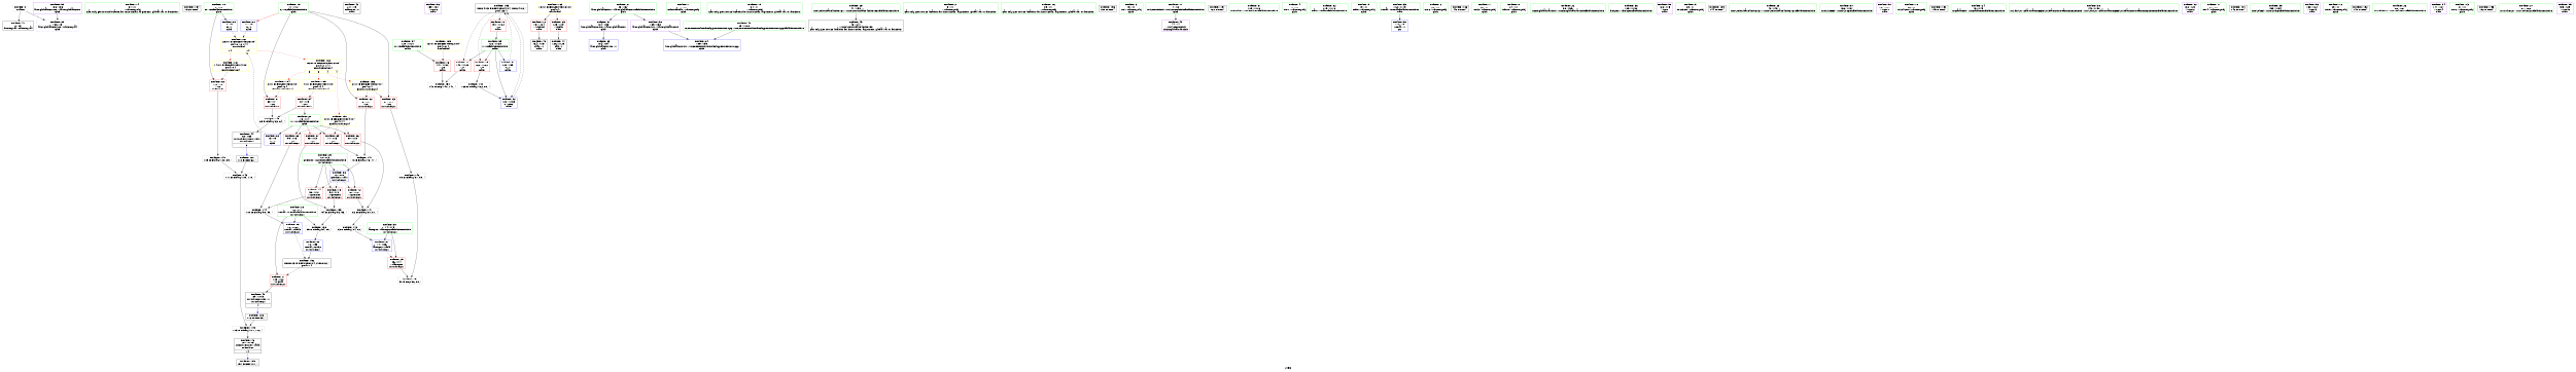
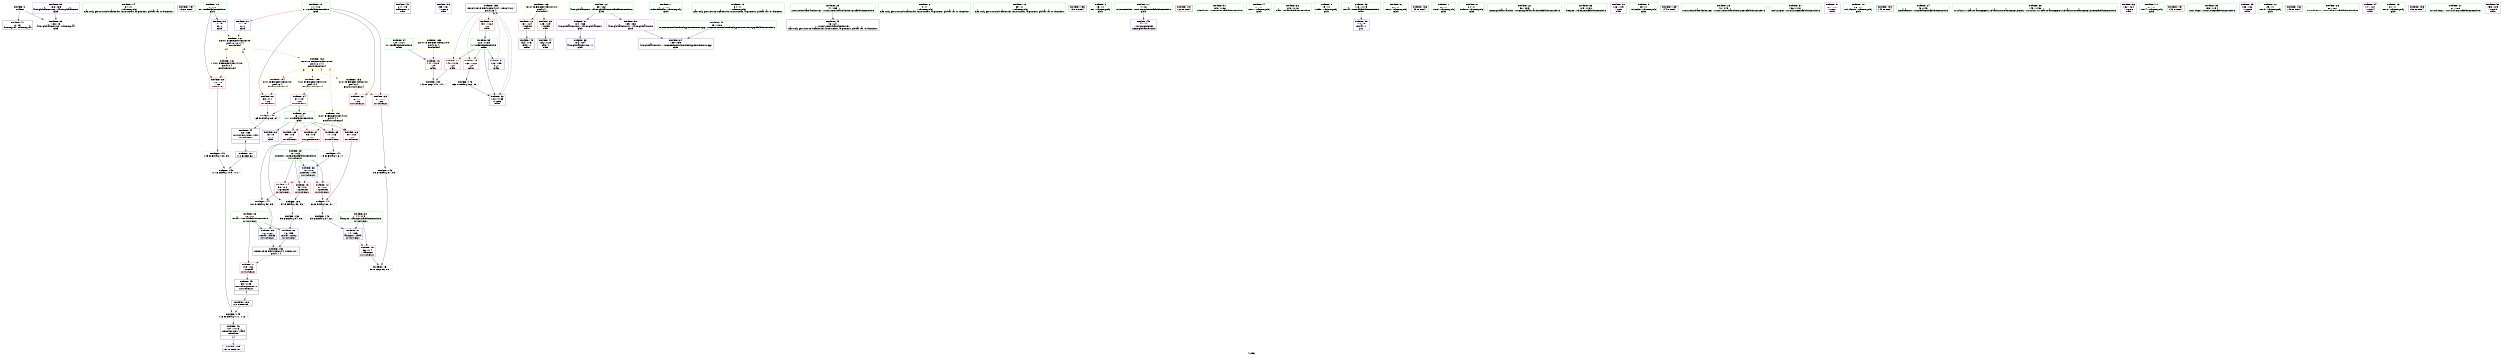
  digraph {
    label=SVFG
    node [color=green shape=record]
    edge [style=solid]
    n1 [color=grey label="{NodeID: 0\nNullPtr}"]
    n2 [color=black label="{NodeID: 41\n2\<--3\ndummyVal\<--dummyVal\n}"]
    n3 [color=blue label="{NodeID: 85\n186\<--3\nllvm.global_ctors_2\<--dummyVal\nGlob }" style=dotted]
    n4 [label="{NodeID: 14\n34\<--1\n\<--dummyObj\nCan only get source location for instruction, argument, global var or function.}"]
    n5 [color=black label="{NodeID: 194\n156 = PHI()\n}"]
    n6 [label="{NodeID: 28\n70\<--71\nretval\<--retval_field_insensitive\n_Z7solve_2v\n}"]
    n7 [color=red label="{NodeID: 71\n103\<--70\n\<--retval\n_Z7solve_2v\n}"]
    n8 [color=blue label="{NodeID: 88\n70\<--95\nretval\<--sub2\n_Z7solve_2v\n}"]
    n9 [color=blue label="{NodeID: 89\n70\<--100\nretval\<--add3\n_Z7solve_2v\n}"]
    n10 [color=black label="{NodeID: 45\n69\<--103\n_Z7solve_2v_ret\<--\n_Z7solve_2v\n|{<s0>4}}"]
    n11 [color=black label="{NodeID: 152\nMR_8V_3 = PHI(MR_8V_4, MR_8V_2, )\npts\{71 \}\n}"]
    n12 [color=black label="{NodeID: 188\n112 = PHI(69, )\n}"]
    n13 [color=black label="{NodeID: 42\n117\<--9\nmain_ret\<--\nmain\n}"]
    n14 [color=grey label="{NodeID: 139\n94 = Binary(92, 93, )\n}"]
    n15 [color=grey label="{NodeID: 138\n95 = Binary(94, 89, )\n}"]
    n16 [color=purple label="{NodeID: 56\n159\<--31\n\<--.str.6\nmain\n}"]
    n17 [color=black label="{NodeID: 153\nMR_24V_3 = PHI(MR_24V_4, MR_24V_2, )\npts\{123 \}\n}"]
    n18 [color=red label="{NodeID: 77\n140\<--122\n\<--t\nmain\n}"]
    n19 [color=red label="{NodeID: 78\n151\<--122\n\<--t\nmain\n}"]
    n20 [color=red label="{NodeID: 79\n162\<--122\n\<--t\nmain\n}"]
    n21 [color=blue label="{NodeID: 92\n122\<--163\nt\<--inc\nmain\n}"]
    n22 [color=grey label="{NodeID: 150\n142 = cmp(140, 141, )\n}"]
    n23 [label="{NodeID: 35\n122\<--123\nt\<--t_field_insensitive\nmain\n}"]
    n24 [color=grey label="{NodeID: 148\n163 = Binary(162, 89, )\n}"]
    n25 [color=red label="{NodeID: 70\n131\<--24\n\<--stdout\nmain\n}"]
    n26 [color=black label="{NodeID: 48\n134\<--131\ncall1\<--\nmain\n}"]
    n27 [color=yellow label="{NodeID: 167\n26V_1 = ENCHI(MR_26V_0)\npts\{10 12 14 \}\nFun[main]|{<s0>14|<s1>14}}" style=double]
    n28 [color=yellow label="{NodeID: 161\n14V_1 = ENCHI(MR_14V_0)\npts\{10 \}\nFun[_Z5solvev]}" style=double]
    n29 [color=yellow label="{NodeID: 162\n16V_1 = ENCHI(MR_16V_0)\npts\{12 14 \}\nFun[_Z5solvev]|{<s0>3|<s1>3|<s2>4|<s3>4}}" style=double]
    n30 [color=red label="{NodeID: 60\n108\<--8\n\<--R\n_Z5solvev\n}"]
    n31 [color=yellow label="{NodeID: 154\n2V_1 = ENCHI(MR_2V_0)\npts\{12 \}\nFun[_Z7solve_1v]}" style=double]
    n32 [color=yellow label="{NodeID: 155\n4V_1 = ENCHI(MR_4V_0)\npts\{14 \}\nFun[_Z7solve_1v]}" style=double]
    n33 [color=yellow label="{NodeID: 156\n2V_1 = ENCHI(MR_2V_0)\npts\{12 \}\nFun[_Z7solve_2v]}" style=double]
    n34 [color=yellow label="{NodeID: 157\n8V_1 = ENCHI(MR_4V_0)\npts\{14 \}\nFun[_Z7solve_2v]}" style=double]
    n35 [color=grey label="{NodeID: 140\n109 = Binary(108, 89, )\n}"]
    n36 [color=red label="{NodeID: 61\n63\<--11\n\<--C\n_Z7solve_1v\n}"]
    n37 [color=red label="{NodeID: 64\n64\<--13\n\<--W\n_Z7solve_1v\n}"]
    n38 [color=red label="{NodeID: 62\n76\<--11\n\<--C\n_Z7solve_2v\n}"]
    n39 [color=red label="{NodeID: 63\n87\<--11\n\<--C\n_Z7solve_2v\n}"]
    n40 [color=red label="{NodeID: 65\n77\<--13\n\<--W\n_Z7solve_2v\n}"]
    n41 [color=red label="{NodeID: 66\n80\<--13\n\<--W\n_Z7solve_2v\n}"]
-   n42 [color=red label="{NodeID: 67\n93\<--13\n\<--W\n_Z7solve_2v\n}"]
+   n42 [color=red label="{NodeID: 67\n93\<--13\n\<--W\n_Z7guesses_2v\n}"]
    n43 [color=red label="{NodeID: 68\n99\<--13\n\<--W\n_Z7solve_2v\n}"]
    n44 [color=blue label="{NodeID: 84\n185\<--35\nllvm.global_ctors_1\<--_GLOBAL__sub_I_decltypeNULL_0_0.cpp\nGlob }"]
    n45 [label="{NodeID: 1\n7\<--1\n__dso_handle\<--dummyObj\nGlob }"]
    n46 [label="{NodeID: 15\n84\<--1\n\<--dummyObj\nCan only get source location for instruction, argument, global var or function.}"]
    n47 [color=black label="{NodeID: 195\n157 = PHI(107, )\n}"]
    n48 [label="{NodeID: 29\n72\<--73\nguesses\<--guesses_field_insensitive\n_Z7solve_2v\n}"]
    n49 [color=red label="{NodeID: 72\n81\<--72\n\<--guesses\n_Z7solve_2v\n}"]
    n50 [color=red label="{NodeID: 73\n92\<--72\n\<--guesses\n_Z7solve_2v\n}"]
    n51 [color=red label="{NodeID: 74\n98\<--72\n\<--guesses\n_Z7solve_2v\n}"]
    n52 [color=blue label="{NodeID: 86\n72\<--78\nguesses\<--div\n_Z7solve_2v\n}"]
    n53 [color=grey label="{NodeID: 141\n82 = Binary(80, 81, )\n}"]
    n54 [color=grey label="{NodeID: 144\n100 = Binary(98, 99, )\n}"]
    n55 [color=grey label="{NodeID: 146\n83 = Binary(84, 82, )\n}"]
    n56 [color=black label="{NodeID: 43\n46\<--47\n\<--_ZNSt8ios_base4InitD1Ev\nCan only get source location for instruction, argument, global var or function.}"]
    n57 [color=grey label="{NodeID: 143\n111 = Binary(109, 110, )\n}"]
    n58 [color=grey label="{NodeID: 145\n113 = Binary(111, 112, )\n}"]
    n59 [color=black label="{NodeID: 46\n107\<--113\n_Z5solvev_ret\<--add\n_Z5solvev\n|{<s0>14}}"]
    n60 [color=purple label="{NodeID: 57\n184\<--33\nllvm.global_ctors_0\<--llvm.global_ctors\nGlob }"]
    n61 [color=blue label="{NodeID: 83\n184\<--34\nllvm.global_ctors_0\<--\nGlob }"]
    n62 [color=grey label="{NodeID: 149\n65 = Binary(63, 64, )\n}"]
    n63 [color=black label="{NodeID: 44\n62\<--65\n_Z7solve_1v_ret\<--div\n_Z7solve_1v\n|{<s0>3}}"]
    n64 [label="{NodeID: 2\n9\<--1\n\<--dummyObj\nCan only get source location for instruction, argument, global var or function.}"]
    n65 [label="{NodeID: 16\n89\<--1\n\<--dummyObj\nCan only get source location for instruction, argument, global var or function.}"]
    n66 [color=black label="{NodeID: 196\n158 = PHI()\n}"]
    n67 [label="{NodeID: 30\n74\<--75\nlast_pos\<--last_pos_field_insensitive\n_Z7solve_2v\n}"]
    n68 [color=red label="{NodeID: 75\n86\<--74\n\<--last_pos\n_Z7solve_2v\n}"]
    n69 [color=blue label="{NodeID: 87\n74\<--83\nlast_pos\<--add\n_Z7solve_2v\n}"]
    n70 [color=grey label="{NodeID: 151\n90 = cmp(86, 88, )\n}"]
    n71 [color=black label="{NodeID: 187\n110 = PHI(62, )\n}"]
    n72 [color=purple label="{NodeID: 58\n185\<--33\nllvm.global_ctors_1\<--llvm.global_ctors\nGlob }"]
    n73 [label="{NodeID: 20\n13\<--14\nW\<--W_field_insensitive\nGlob }"]
    n74 [label="{NodeID: 3\n15\<--1\n.str\<--dummyObj\nGlob }"]
    n75 [label="{NodeID: 17\n4\<--6\n_ZStL8__ioinit\<--_ZStL8__ioinit_field_insensitive\nGlob }"]
    n76 [color=purple label="{NodeID: 49\n44\<--4\n\<--_ZStL8__ioinit\n__cxx_global_var_init\n}"]
    n77 [color=black label="{NodeID: 197\n160 = PHI()\n}"]
    n78 [label="{NodeID: 31\n105\<--106\n_Z5solvev\<--_Z5solvev_field_insensitive\n}"]
    n79 [color=grey label="{NodeID: 142\n88 = Binary(87, 89, )\n}"]
    n80 [color=purple label="{NodeID: 59\n186\<--33\nllvm.global_ctors_2\<--llvm.global_ctors\nGlob }"]
    n81 [color=grey label="{NodeID: 147\n78 = Binary(76, 77, )\n}"]
    n82 [label="{NodeID: 4\n17\<--1\n.str.1\<--dummyObj\nGlob }"]
    n83 [label="{NodeID: 18\n8\<--10\nR\<--R_field_insensitive\nGlob }"]
    n84 [color=blue label="{NodeID: 80\n8\<--9\nR\<--\nGlob }"]
    n85 [label="{NodeID: 32\n115\<--116\nmain\<--main_field_insensitive\n}"]
    n86 [label="{NodeID: 5\n19\<--1\nstdin\<--dummyObj\nGlob }"]
    n87 [label="{NodeID: 19\n11\<--12\nC\<--C_field_insensitive\nGlob }"]
    n88 [color=blue label="{NodeID: 81\n11\<--9\nC\<--\nGlob }"]
    n89 [label="{NodeID: 33\n118\<--119\nretval\<--retval_field_insensitive\nmain\n}"]
    n90 [color=blue label="{NodeID: 90\n118\<--9\nretval\<--\npts\n}"]
    n91 [color=black label="{NodeID: 47\n128\<--125\ncall\<--\nmain\n}"]
    n92 [label="{NodeID: 6\n20\<--1\n.str.2\<--dummyObj\nGlob }"]
    n93 [color=black label="{NodeID: 186\n45 = PHI()\n}"]
    n94 [color=blue label="{NodeID: 82\n13\<--9\nW\<--\nGlob }"]
    n95 [label="{NodeID: 34\n120\<--121\nT\<--T_field_insensitive\nmain\n}"]
    n96 [color=red label="{NodeID: 76\n141\<--120\n\<--T\nmain\n}"]
    n97 [label="{NodeID: 7\n22\<--1\n.str.3\<--dummyObj\nGlob }"]
    n98 [label="{NodeID: 21\n33\<--37\nllvm.global_ctors\<--llvm.global_ctors_field_insensitive\nGlob }"]
    n99 [color=blue label="{NodeID: 91\n122\<--89\nt\<--\nmain\n}"]
    n100 [label="{NodeID: 8\n24\<--1\nstdout\<--dummyObj\nGlob }"]
    n101 [label="{NodeID: 22\n38\<--39\n__cxx_global_var_init\<--__cxx_global_var_init_field_insensitive\n}"]
    n102 [label="{NodeID: 36\n129\<--130\nfreopen\<--freopen_field_insensitive\n}"]
    n103 [color=purple label="{NodeID: 50\n126\<--15\n\<--.str\nmain\n}"]
    n104 [label="{NodeID: 9\n25\<--1\n_ZSt3cin\<--dummyObj\nGlob }"]
    n105 [color=black label="{NodeID: 189\n144 = PHI()\n}"]
    n106 [label="{NodeID: 23\n42\<--43\n_ZNSt8ios_base4InitC1Ev\<--_ZNSt8ios_base4InitC1Ev_field_insensitive\n}"]
    n107 [label="{NodeID: 37\n136\<--137\n_ZNSirsERi\<--_ZNSirsERi_field_insensitive\n}"]
    n108 [color=purple label="{NodeID: 51\n127\<--17\n\<--.str.1\nmain\n}"]
    n109 [label="{NodeID: 10\n26\<--1\n_ZSt4cout\<--dummyObj\nGlob }"]
    n110 [color=black label="{NodeID: 190\n145 = PHI()\n}"]
    n111 [label="{NodeID: 24\n48\<--49\n__cxa_atexit\<--__cxa_atexit_field_insensitive\n}"]
    n112 [label="{NodeID: 38\n149\<--150\n_ZStlsISt11char_traitsIcEERSt13basic_ostreamIcT_ES5_PKc\<--_ZStlsISt11char_traitsIcEERSt13basic_ostreamIcT_ES5_PKc_field_insensitive\n}"]
    n113 [color=purple label="{NodeID: 52\n132\<--20\n\<--.str.2\nmain\n}"]
    n114 [color=yellow label="{NodeID: 163\n18V_1 = ENCHI(MR_18V_0)\npts\{1 \}\nFun[main]}" style=double]
    n115 [color=red label="{NodeID: 69\n125\<--19\n\<--stdin\nmain\n}"]
    n116 [label="{NodeID: 11\n27\<--1\n.str.4\<--dummyObj\nGlob }"]
    n117 [color=black label="{NodeID: 191\n146 = PHI()\n}"]
    n118 [label="{NodeID: 25\n47\<--53\n_ZNSt8ios_base4InitD1Ev\<--_ZNSt8ios_base4InitD1Ev_field_insensitive\n}"]
    n119 [label="{NodeID: 39\n153\<--154\n_ZNSolsEi\<--_ZNSolsEi_field_insensitive\n}"]
    n120 [color=purple label="{NodeID: 53\n133\<--22\n\<--.str.3\nmain\n}"]
    n121 [label="{NodeID: 12\n29\<--1\n.str.5\<--dummyObj\nGlob }"]
    n122 [color=black label="{NodeID: 192\n148 = PHI()\n}"]
    n123 [label="{NodeID: 26\n60\<--61\n_Z7solve_1v\<--_Z7solve_1v_field_insensitive\n}"]
    n124 [label="{NodeID: 40\n35\<--180\n_GLOBAL__sub_I_decltypeNULL_0_0.cpp\<--_GLOBAL__sub_I_decltypeNULL_0_0.cpp_field_insensitive\n}"]
    n125 [color=purple label="{NodeID: 54\n147\<--27\n\<--.str.4\nmain\n}"]
    n126 [color=yellow label="{NodeID: 165\n22V_1 = ENCHI(MR_22V_0)\npts\{121 \}\nFun[main]}" style=double]
    n127 [label="{NodeID: 13\n31\<--1\n.str.6\<--dummyObj\nGlob }"]
    n128 [color=black label="{NodeID: 193\n152 = PHI()\n}"]
    n129 [label="{NodeID: 27\n67\<--68\n_Z7solve_2v\<--_Z7solve_2v_field_insensitive\n}"]
    n130 [color=purple label="{NodeID: 55\n155\<--29\n\<--.str.5\nmain\n}"]
    n1 -> n2
    n1 -> n3
    n6 -> n7
-   n6 -> n15
+   n6 -> n8
    n6 -> n9
    n7 -> n10
    n8 -> n11
    n9 -> n11 [style=dashed]
    n10 -> n12 [color=blue tailport=s0]
    n11 -> n7 [style=dashed]
    n12 -> n58
    n14 -> n15
    n15 -> n8
    n17 -> n18 [style=dashed]
    n17 -> n19 [style=dashed]
    n17 -> n20 [style=dashed]
    n17 -> n21 [style=dashed]
    n18 -> n22
    n19 -> n23
    n20 -> n24
    n21 -> n17 [style=dashed]
    n23 -> n18
    n23 -> n20
    n23 -> n21
    n23 -> n99
    n24 -> n21
    n25 -> n26
    n27 -> n28 [color=red style=dashed tailport=s0]
    n27 -> n29 [color=red style=dashed tailport=s1]
    n28 -> n30 [style=dashed]
    n29 -> n31 [color=red style=dashed tailport=s0]
    n29 -> n32 [color=red style=dashed tailport=s1]
    n29 -> n33 [color=red style=dashed tailport=s2]
    n29 -> n34 [color=red style=dashed tailport=s3]
    n30 -> n35
    n31 -> n36 [style=dashed]
    n32 -> n37 [style=dashed]
    n33 -> n38 [style=dashed]
    n33 -> n39 [style=dashed]
    n34 -> n40 [style=dashed]
    n34 -> n41 [style=dashed]
    n34 -> n42 [style=dashed]
    n34 -> n43 [style=dashed]
    n35 -> n57
    n36 -> n62
    n37 -> n62
    n37 -> n73
-   n38 -> n81
    n39 -> n79
    n40 -> n81
    n41 -> n53
    n42 -> n14
    n43 -> n54
    n48 -> n49
    n48 -> n50
    n48 -> n51
    n48 -> n52
    n49 -> n53
    n50 -> n14
    n51 -> n54
    n52 -> n49 [style=dashed]
    n52 -> n50 [style=dashed]
    n52 -> n51 [style=dashed]
    n53 -> n55
    n54 -> n9
    n55 -> n69
    n57 -> n58
    n58 -> n59
    n59 -> n47 [color=blue tailport=s0]
    n60 -> n61
    n62 -> n63
    n63 -> n71 [color=blue tailport=s0]
    n67 -> n68
    n67 -> n69
    n68 -> n70
    n69 -> n68 [style=dashed]
    n71 -> n57
    n72 -> n44
    n73 -> n40
    n73 -> n41
    n73 -> n42 [color=red]
    n73 -> n43
    n73 -> n94
    n75 -> n76
    n79 -> n70
    n80 -> n3
    n81 -> n52
    n83 -> n30
    n83 -> n84
    n84 -> n27 [style=dashed]
    n87 -> n36
    n87 -> n38
    n87 -> n39
    n87 -> n88 [color=red]
    n88 -> n27 [style=dashed]
    n89 -> n90
    n94 -> n27 [style=dashed]
    n95 -> n96
    n96 -> n22
    n98 -> n60
    n98 -> n72
    n99 -> n17 [style=dashed]
    n114 -> n25
    n114 -> n115 [style=dashed]
    n115 -> n91
    n118 -> n56
    n124 -> n44
    n126 -> n96 [style=dashed]
  }
